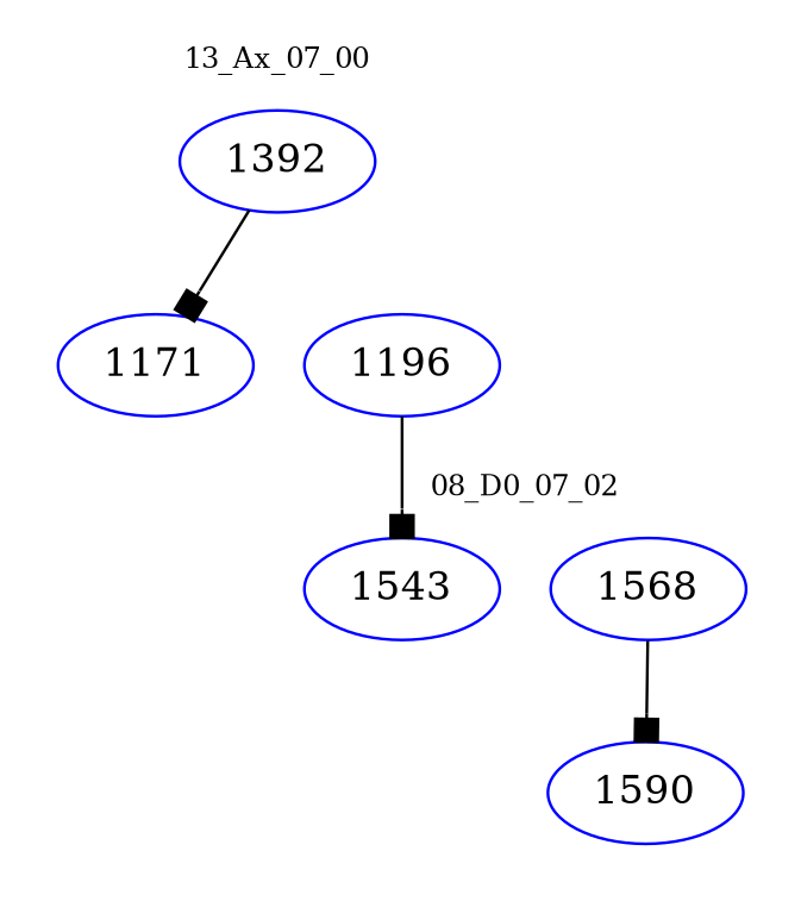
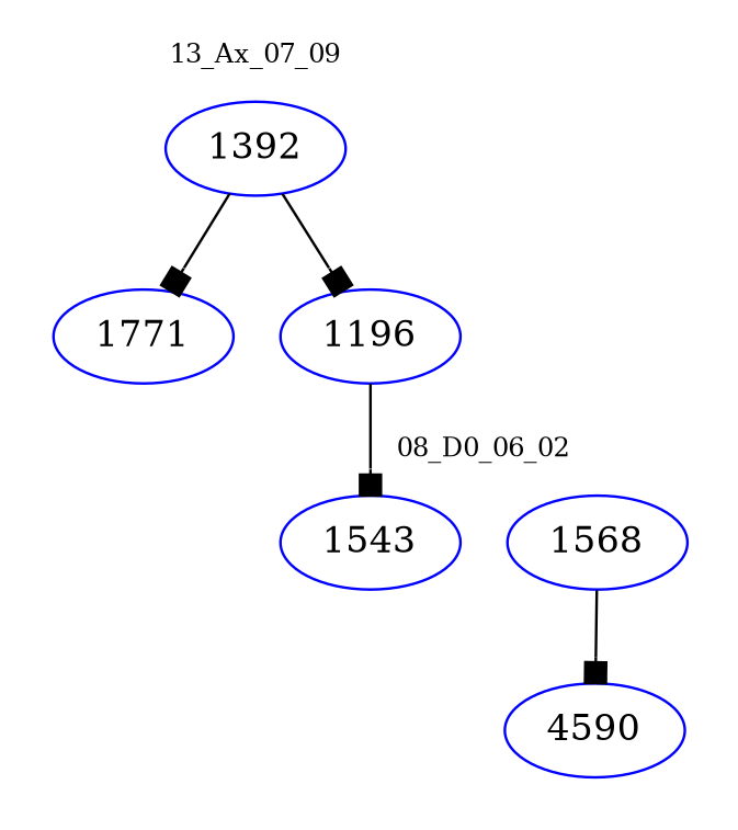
  digraph {
    node [color=blue]
    edge [arrowhead=box color=black]
    n1 [label=1392]
-   n2 [label=1171]
+   n2 [label=1771]
    n3 [label=1196]
    n4 [label=1568]
    n5 [label=1543]
-   n6 [label=1590]
+   n6 [label=4590]
    subgraph cluster_1 {
      color=white
      fontsize=10
-     label="13_Ax_07_00"
+     label="13_Ax_07_09"
      n1
      n2
      n3
    }
    subgraph cluster_2 {
      color=white
      fontsize=10
-     label="08_D0_07_02"
+     label="08_D0_06_02"
      n4
      n5
      n6
    }
    n1 -> n2
+   n1 -> n3
    n3 -> n5
    n4 -> n6
  }
